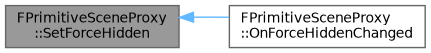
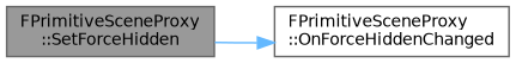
  digraph {
    rankdir=LR
    node [fontname=Helvetica fontsize=10 shape=box style=filled]
    n1 [color=gray40 fillcolor=grey60 fontcolor=black height=0.2 label="FPrimitiveSceneProxy\l::SetForceHidden" width=0.4]
    n2 [color=grey40 fillcolor=white height=0.2 label="FPrimitiveSceneProxy\l::OnForceHiddenChanged" width=0.4]
-   n2 -> n1 [color=steelblue1 fontname=Helvetica fontsize=10 labelfontname=Helvetica labelfontsize=10 style=solid]
+   n1 -> n2 [color=steelblue1 fontname=Helvetica fontsize=10 labelfontname=Helvetica labelfontsize=10 style=solid]
  }
